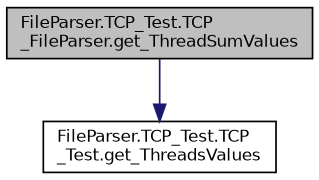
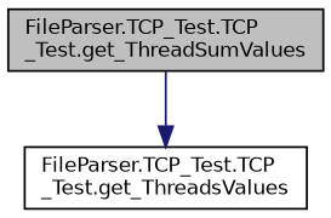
  digraph {
    rankdir=TB
    node [color=black fontname=Helvetica fontsize=10 shape=record style=filled]
-   n1 [fillcolor=grey75 fontcolor=black height=0.2 label="FileParser.TCP_Test.TCP\l_FileParser.get_ThreadSumValues" width=0.4]
+   n1 [fillcolor=grey75 fontcolor=black height=0.2 label="FileParser.TCP_Test.TCP\l_Test.get_ThreadSumValues" width=0.4]
    n2 [fillcolor=white height=0.2 label="FileParser.TCP_Test.TCP\l_Test.get_ThreadsValues" width=0.4]
    n1 -> n2 [color=midnightblue fontname=Helvetica fontsize=10 labelfontname=Helvetica labelfontsize=10 style=solid]
  }
